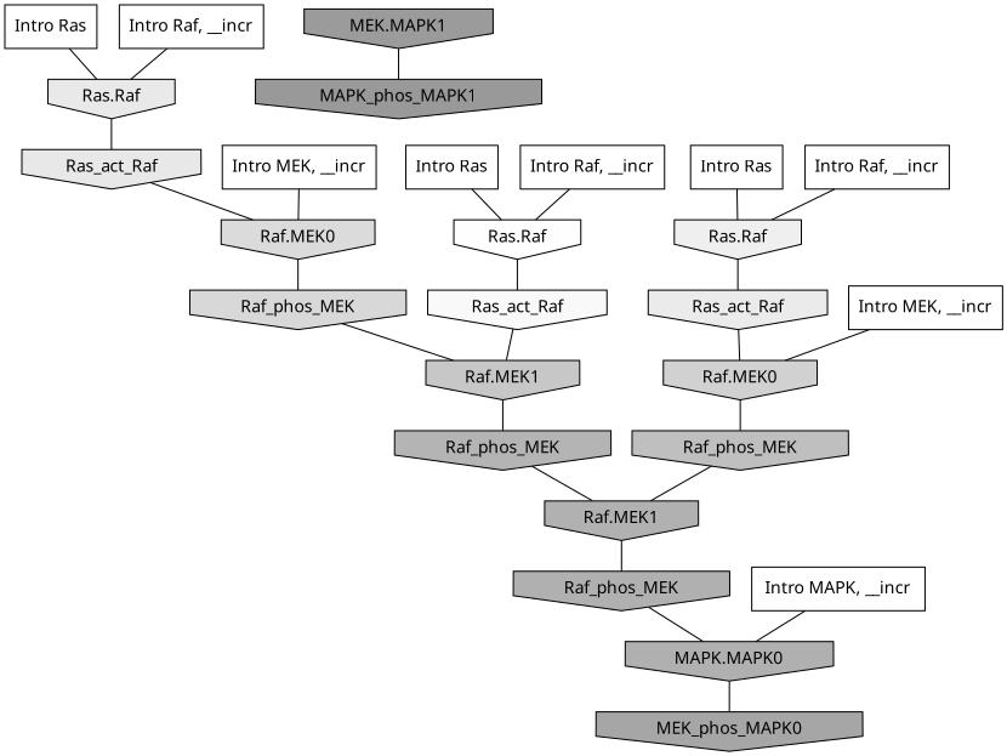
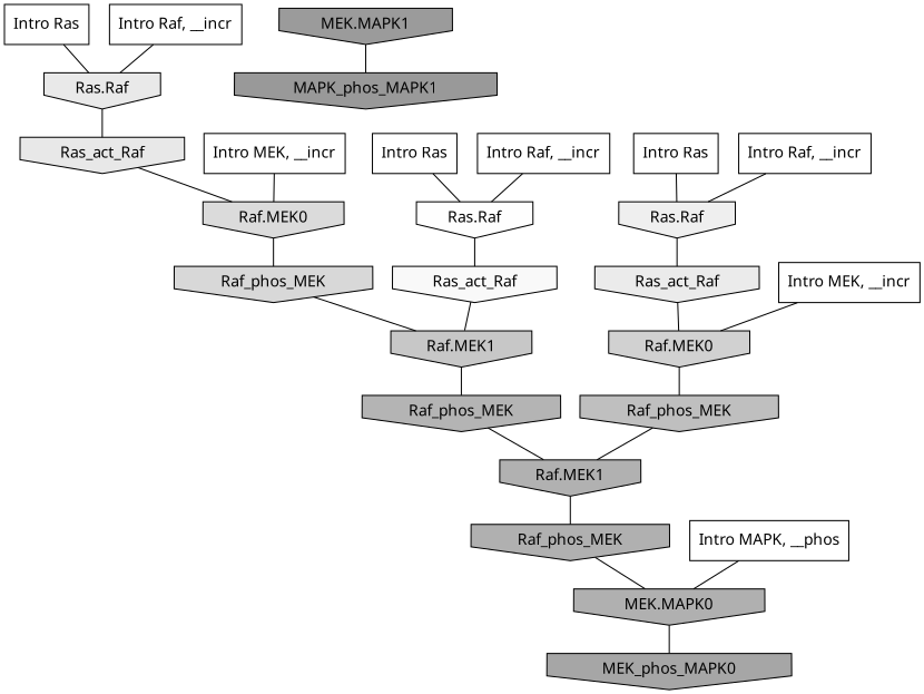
  digraph {
    rankdir=TB
    ranksep=0.30
    node [fillcolor="0.000 0.000 1.000" fontname="CMU Serif" shape=invhouse style=filled]
    edge [color="0.000 0.000 0.000" dir=none fontname="CMU Serif"]
    n1 [label="Intro Ras" shape=rectangle]
    n2 [fillcolor="0.000 0.000 0.996" label="Ras.Raf"]
    n3 [fillcolor="0.000 0.000 0.975" label=Ras_act_Raf]
    n4 [label="Intro Ras" shape=rectangle]
    n5 [fillcolor="0.000 0.000 0.914" label="Ras.Raf"]
    n6 [fillcolor="0.000 0.000 0.908" label=Ras_act_Raf]
    n7 [label="Intro Ras" shape=rectangle]
    n8 [fillcolor="0.000 0.000 0.936" label="Ras.Raf"]
    n9 [fillcolor="0.000 0.000 0.920" label=Ras_act_Raf]
    n10 [label="Intro Raf, __incr" shape=rectangle]
    n11 [label="Intro Raf, __incr" shape=rectangle]
    n12 [label="Intro Raf, __incr" shape=rectangle]
    n13 [label="Intro MEK, __incr" shape=rectangle]
    n14 [fillcolor="0.000 0.000 0.856" label="Raf.MEK0"]
    n15 [fillcolor="0.000 0.000 0.846" label=Raf_phos_MEK]
    n16 [label="Intro MEK, __incr" shape=rectangle]
    n17 [fillcolor="0.000 0.000 0.817" label="Raf.MEK0"]
    n18 [fillcolor="0.000 0.000 0.747" label=Raf_phos_MEK]
-   n19 [label="Intro MAPK, __incr" shape=rectangle]
-   n20 [fillcolor="0.000 0.000 0.688" label="MAPK.MAPK0"]
+   n19 [label="Intro MAPK, __phos" shape=rectangle]
+   n20 [fillcolor="0.000 0.000 0.688" label="MEK.MAPK0"]
    n21 [fillcolor="0.000 0.000 0.649" label=MEK_phos_MAPK0]
    n22 [fillcolor="0.000 0.000 0.780" label="Raf.MEK1"]
    n23 [fillcolor="0.000 0.000 0.707" label=Raf_phos_MEK]
    n24 [fillcolor="0.000 0.000 0.693" label="Raf.MEK1"]
    n25 [fillcolor="0.000 0.000 0.688" label=Raf_phos_MEK]
    n26 [fillcolor="0.000 0.000 0.607" label="MEK.MAPK1"]
    n27 [fillcolor="0.000 0.000 0.600" label=MAPK_phos_MAPK1]
    n1 -> n2
    n2 -> n3
    n3 -> n22
    n4 -> n5
    n5 -> n6
    n6 -> n14
    n7 -> n8
    n8 -> n9
    n9 -> n17
    n10 -> n2
    n11 -> n5
    n12 -> n8
    n13 -> n14
    n14 -> n15
    n15 -> n22
    n16 -> n17
    n17 -> n18
    n18 -> n24
    n19 -> n20
    n20 -> n21
    n22 -> n23
    n23 -> n24
    n24 -> n25
    n25 -> n20
    n26 -> n27
  }
